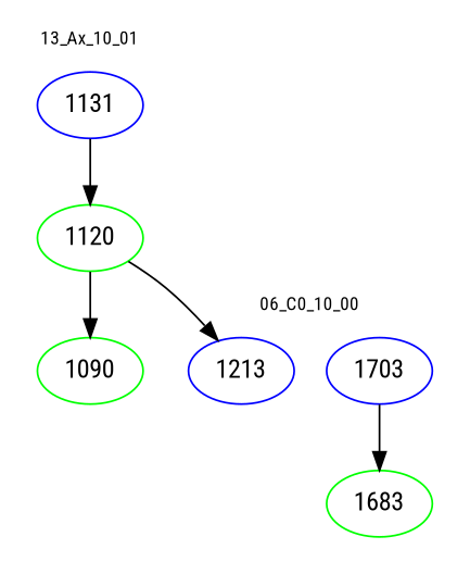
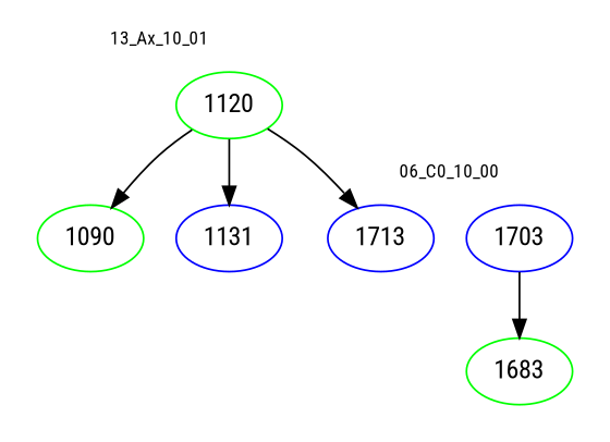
  digraph {
    fontname="Roboto Condensed"
    node [color=green fontname="Roboto Condensed"]
    edge [color=black fontname="Roboto Condensed"]
    n1 [label=1120]
    n2 [label=1090]
    n3 [color=blue label=1131]
    n4 [color=blue label=1703]
    n5 [label=1683]
-   n6 [color=blue label=1213]
+   n6 [color=blue label=1713]
    subgraph cluster_1 {
      color=white
      fontsize=10
      label="13_Ax_10_01"
      n1
      n2
      n3
    }
    subgraph cluster_2 {
      color=white
      fontsize=10
      label="06_C0_10_00"
      n4
      n5
      n6
    }
    n1 -> n2
-   n3 -> n1
+   n1 -> n3
    n1 -> n6
    n4 -> n5
  }
